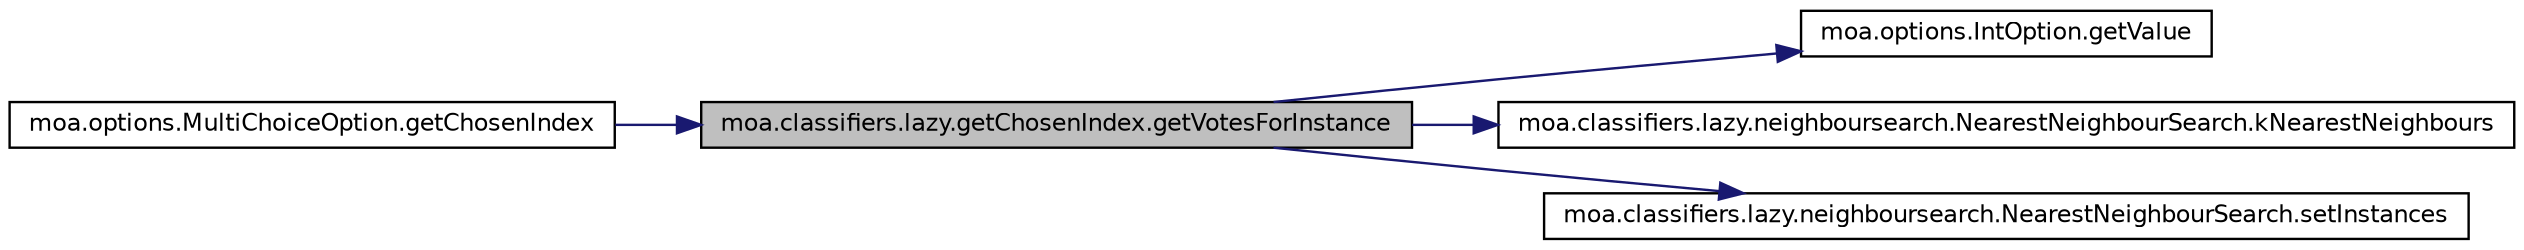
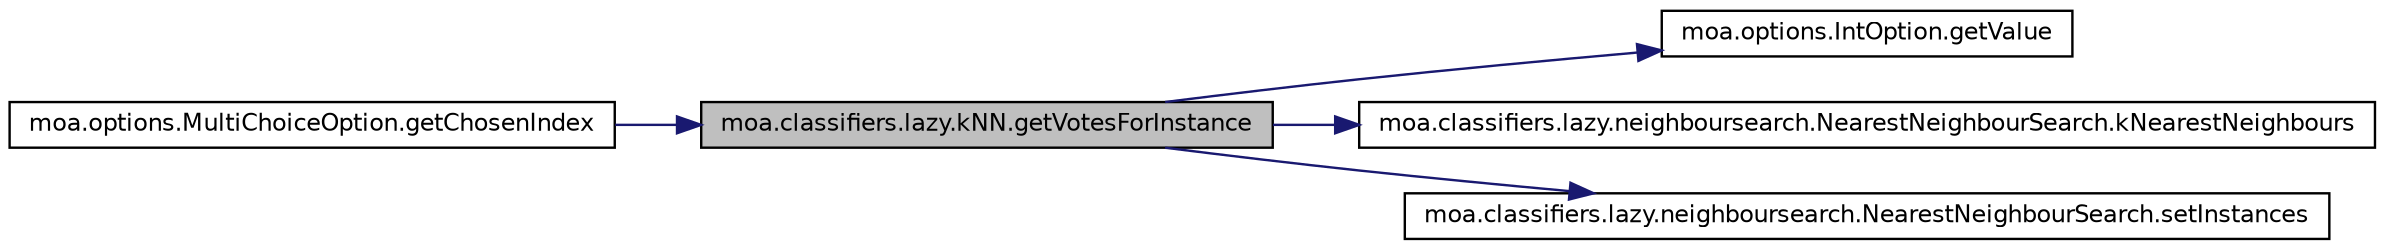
  digraph {
    rankdir=LR
    node [color=black fillcolor=white fontname=Helvetica fontsize=10 shape=record style=filled]
    edge [color=midnightblue fontname=Helvetica fontsize=10 labelfontname=Helvetica labelfontsize=10 style=solid]
-   n1 [fillcolor=grey75 fontcolor=black height=0.2 label="moa.classifiers.lazy.getChosenIndex.getVotesForInstance" width=0.4]
+   n1 [fillcolor=grey75 fontcolor=black height=0.2 label="moa.classifiers.lazy.kNN.getVotesForInstance" width=0.4]
    n2 [height=0.2 label="moa.options.IntOption.getValue" width=0.4]
    n3 [height=0.2 label="moa.classifiers.lazy.neighboursearch.NearestNeighbourSearch.kNearestNeighbours" width=0.4]
    n4 [height=0.2 label="moa.classifiers.lazy.neighboursearch.NearestNeighbourSearch.setInstances" width=0.4]
    n5 [height=0.2 label="moa.options.MultiChoiceOption.getChosenIndex" width=0.4]
    n1 -> n2
    n1 -> n3
    n1 -> n4
    n5 -> n1
  }
